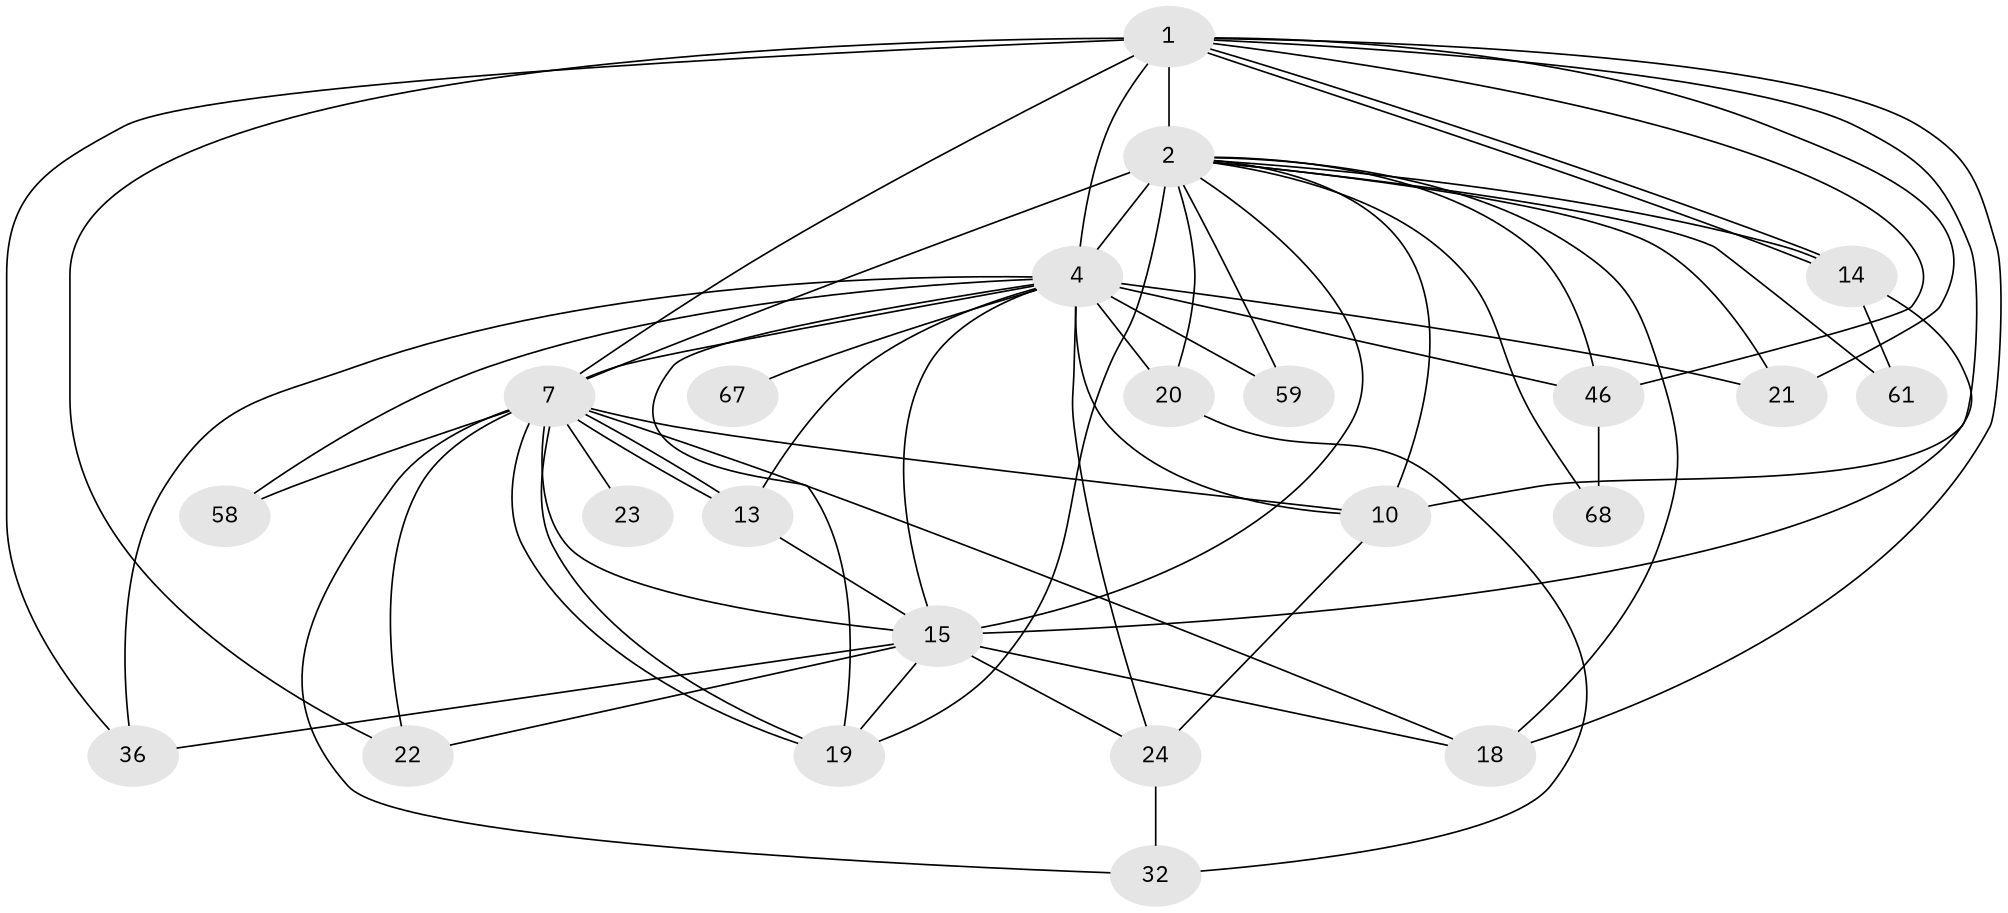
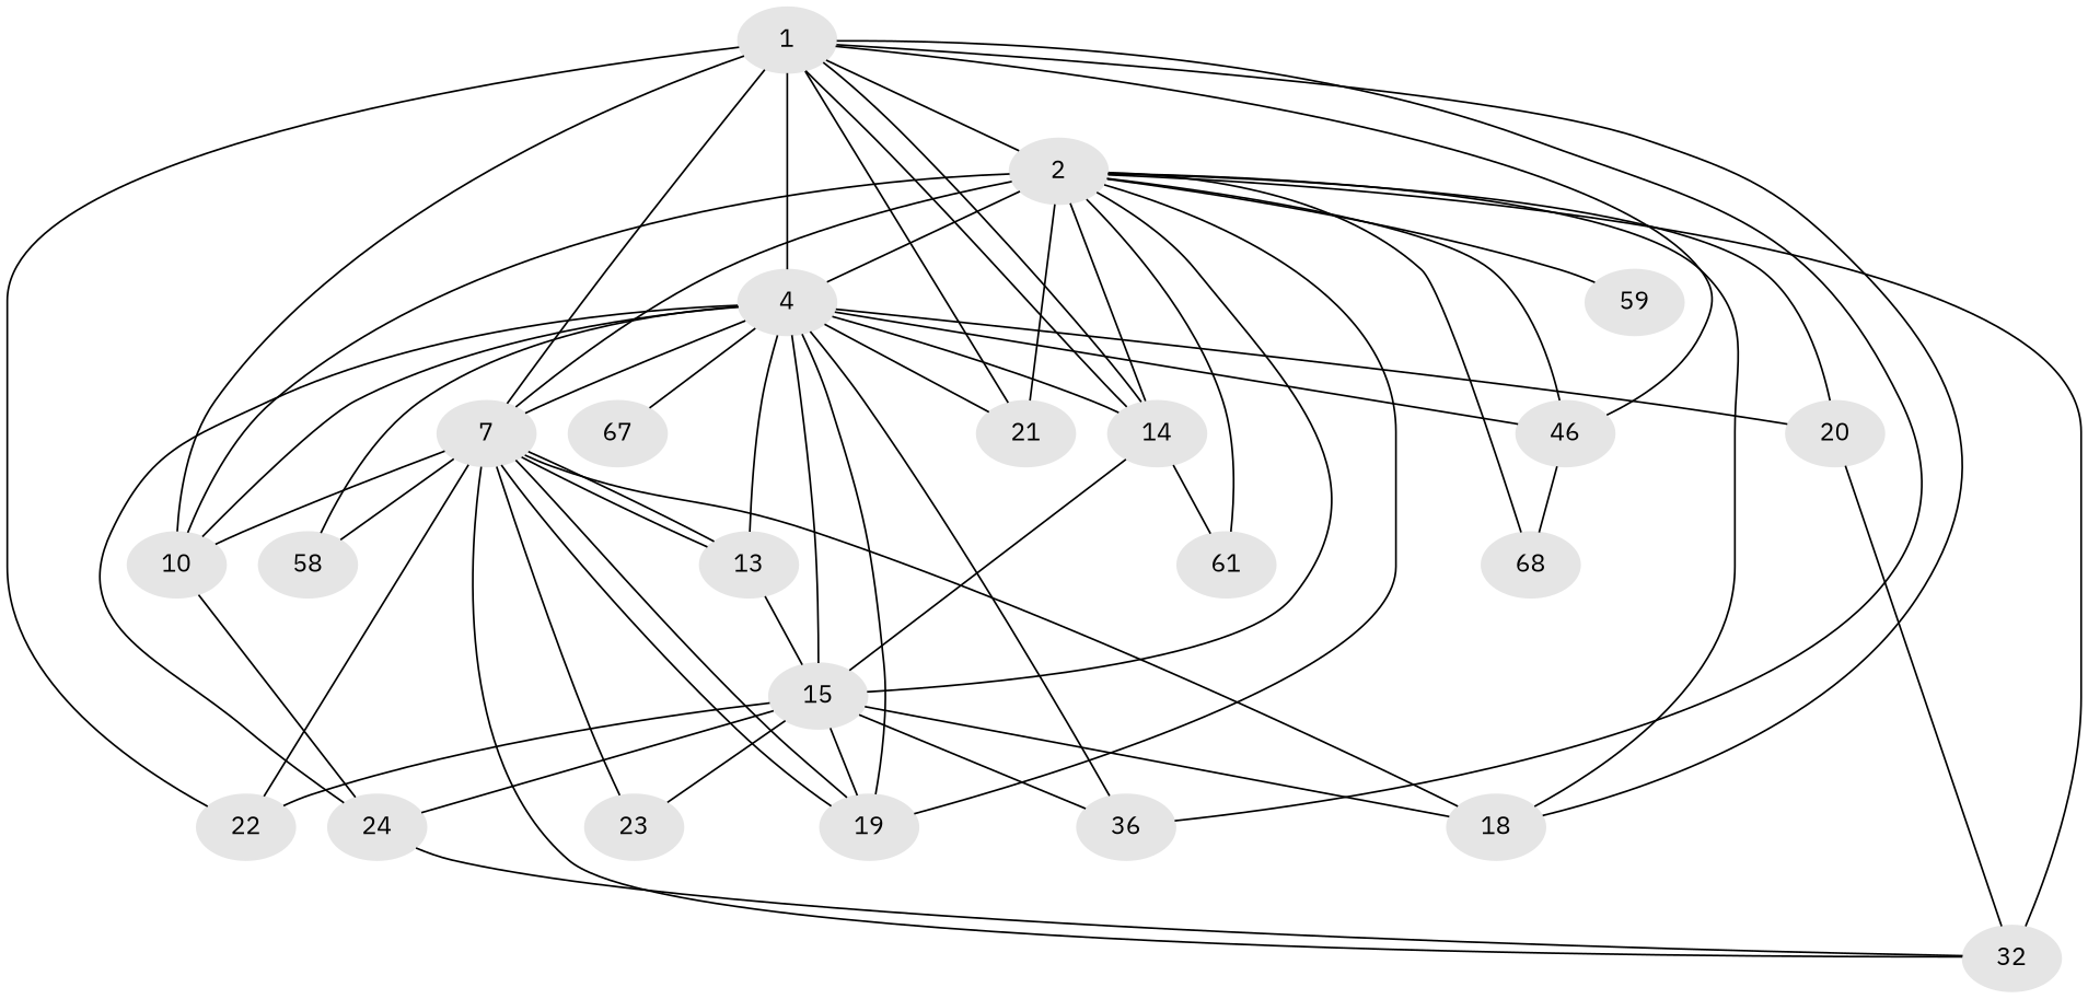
  graph {
    fontname="IBM Plex Sans"
    node [color=gray90 fontname="IBM Plex Sans" style=filled]
    edge [fontname="IBM Plex Sans"]
    1 [super="+6+43"]
    2 [super="+25+63+60+3+31+9+53"]
    4 [super="+28+62+5+54+8"]
    7 [super="+11+42+70"]
    10
    14 [super="+40+27"]
    18
    21 [super="+74"]
    22
    36
    46 [super="+73+65"]
    15 [super="+37+45"]
    19 [super="+71+72+38"]
    20 [super="+39"]
    32 [super="+47+64"]
    59
    61
    68
    13 [super="+50+30"]
    24 [super="+41"]
    58
    67
    23
    1 -- 2 [weight=6]
    1 -- 4 [weight=8]
    1 -- 7 [weight=4]
    1 -- 10 [weight=2]
    1 -- 14 [weight=2]
    1 -- 14
    1 -- 18
    1 -- 21
    1 -- 22
    1 -- 36
    1 -- 46 [weight=2]
    2 -- 4 [weight=16]
    2 -- 7 [weight=4]
    2 -- 10 [weight=5]
    2 -- 14
    2 -- 18
    2 -- 21
    2 -- 46
    2 -- 15 [weight=4]
    2 -- 19
    2 -- 20
+   2 -- 32 [weight=2]
    2 -- 59
    2 -- 61
    2 -- 68
    4 -- 7 [weight=4]
    4 -- 10 [weight=4]
-   4 -- 59
+   4 -- 14
    4 -- 21
    4 -- 36
    4 -- 46
    4 -- 15
    4 -- 19 [weight=2]
    4 -- 20 [weight=2]
    4 -- 13
    4 -- 24 [weight=3]
    4 -- 58
    4 -- 67 [weight=2]
    7 -- 10 [weight=2]
    7 -- 18
    7 -- 22
    7 -- 19
    7 -- 19
    7 -- 32
    7 -- 13 [weight=2]
    7 -- 13
    7 -- 58
    7 -- 23
    10 -- 24
    14 -- 15 [weight=2]
    14 -- 61
    46 -- 68
    15 -- 18
    15 -- 22
    15 -- 36
    15 -- 19
    15 -- 24
-   15 -- 7
+   15 -- 23
    20 -- 32
    13 -- 15
    24 -- 32
  }
